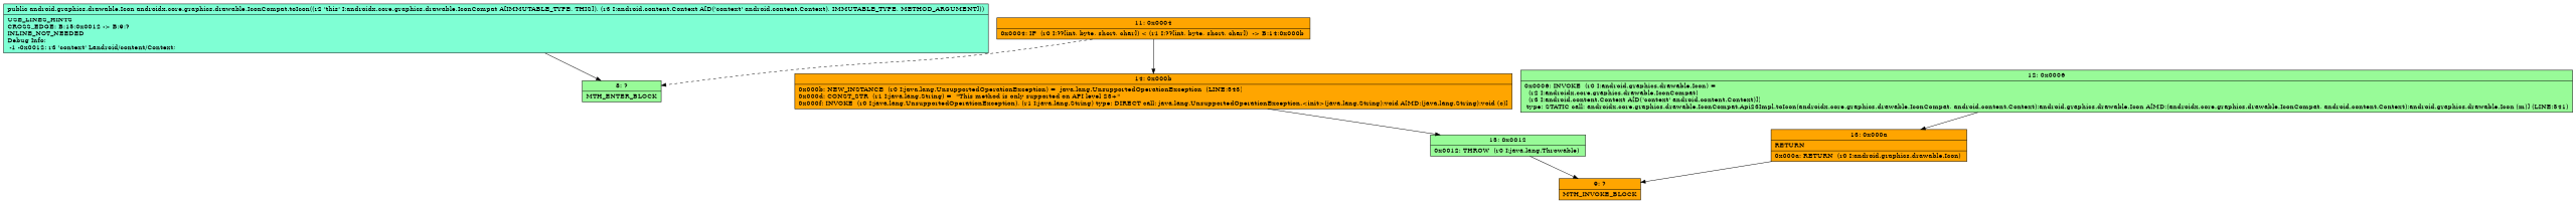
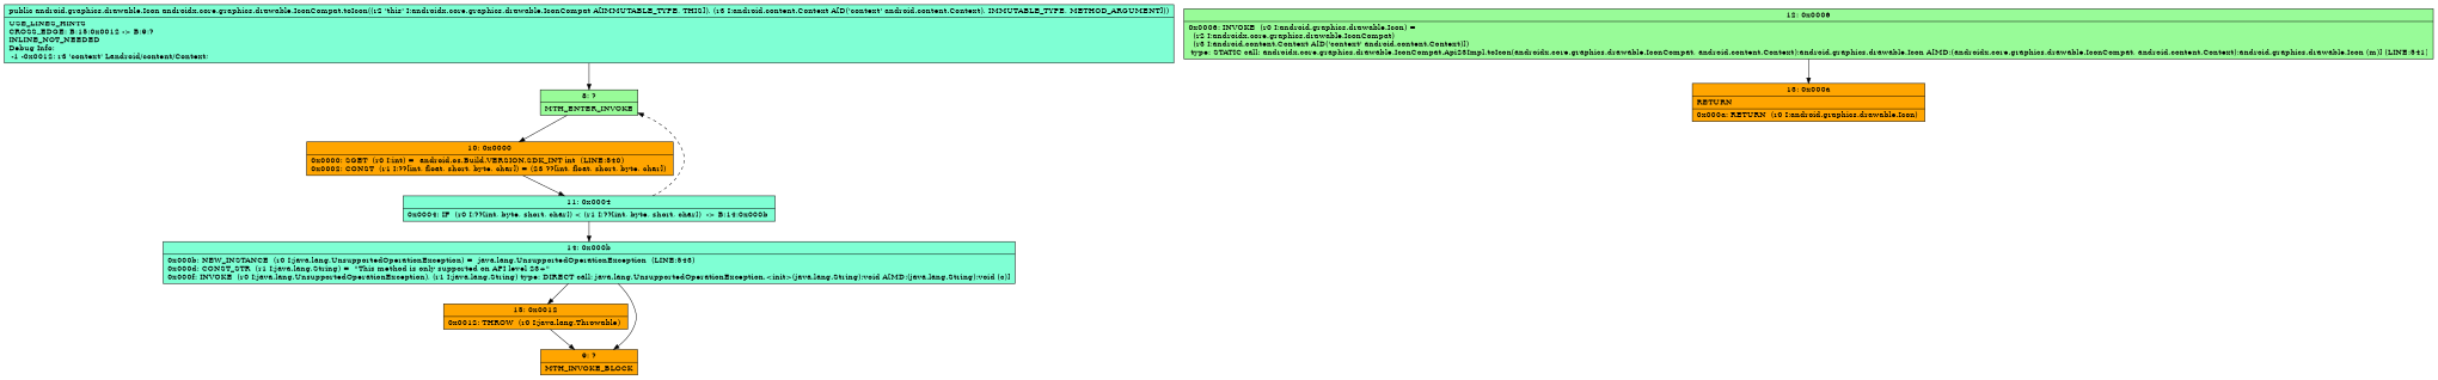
  digraph {
    node [fillcolor=orange shape=record style=filled]
-   n1 [fillcolor=palegreen label="{8\:\ ?|MTH_ENTER_BLOCK\l}"]
-   n3 [label="{11\:\ 0x0004|0x0004: IF  (r0 I:??[int, byte, short, char]) \< (r1 I:??[int, byte, short, char])  \-\> B:14:0x000b \l}"]
-   n4 [label="{14\:\ 0x000b|0x000b: NEW_INSTANCE  (r0 I:java.lang.UnsupportedOperationException) =  java.lang.UnsupportedOperationException  (LINE:543)\l0x000d: CONST_STR  (r1 I:java.lang.String) =  \"This method is only supported on API level 23+\" \l0x000f: INVOKE  (r0 I:java.lang.UnsupportedOperationException), (r1 I:java.lang.String) type: DIRECT call: java.lang.UnsupportedOperationException.\<init\>(java.lang.String):void A[MD:(java.lang.String):void (c)]\l}"]
+   n1 [fillcolor=palegreen label="{8\:\ ?|MTH_ENTER_INVOKE\l}"]
+   n2 [label="{10\:\ 0x0000|0x0000: SGET  (r0 I:int) =  android.os.Build.VERSION.SDK_INT int  (LINE:540)\l0x0002: CONST  (r1 I:??[int, float, short, byte, char]) = (23 ??[int, float, short, byte, char]) \l}"]
+   n3 [fillcolor=aquamarine label="{11\:\ 0x0004|0x0004: IF  (r0 I:??[int, byte, short, char]) \< (r1 I:??[int, byte, short, char])  \-\> B:14:0x000b \l}"]
+   n4 [fillcolor=aquamarine label="{14\:\ 0x000b|0x000b: NEW_INSTANCE  (r0 I:java.lang.UnsupportedOperationException) =  java.lang.UnsupportedOperationException  (LINE:543)\l0x000d: CONST_STR  (r1 I:java.lang.String) =  \"This method is only supported on API level 23+\" \l0x000f: INVOKE  (r0 I:java.lang.UnsupportedOperationException), (r1 I:java.lang.String) type: DIRECT call: java.lang.UnsupportedOperationException.\<init\>(java.lang.String):void A[MD:(java.lang.String):void (c)]\l}"]
    n5 [fillcolor=palegreen label="{12\:\ 0x0006|0x0006: INVOKE  (r0 I:android.graphics.drawable.Icon) = \l  (r2 I:androidx.core.graphics.drawable.IconCompat)\l  (r3 I:android.content.Context A[D('context' android.content.Context)])\l type: STATIC call: androidx.core.graphics.drawable.IconCompat.Api23Impl.toIcon(androidx.core.graphics.drawable.IconCompat, android.content.Context):android.graphics.drawable.Icon A[MD:(androidx.core.graphics.drawable.IconCompat, android.content.Context):android.graphics.drawable.Icon (m)] (LINE:541)\l}"]
    n6 [label="{13\:\ 0x000a|RETURN\l|0x000a: RETURN  (r0 I:android.graphics.drawable.Icon) \l}"]
-   n7 [fillcolor=palegreen label="{15\:\ 0x0012|0x0012: THROW  (r0 I:java.lang.Throwable) \l}"]
+   n7 [label="{15\:\ 0x0012|0x0012: THROW  (r0 I:java.lang.Throwable) \l}"]
    n8 [label="{9\:\ ?|MTH_INVOKE_BLOCK\l}"]
    n9 [fillcolor=aquamarine label="{public android.graphics.drawable.Icon androidx.core.graphics.drawable.IconCompat.toIcon((r2 'this' I:androidx.core.graphics.drawable.IconCompat A[IMMUTABLE_TYPE, THIS]), (r3 I:android.content.Context A[D('context' android.content.Context), IMMUTABLE_TYPE, METHOD_ARGUMENT]))  | USE_LINES_HINTS\lCROSS_EDGE: B:15:0x0012 \-\> B:9:?\lINLINE_NOT_NEEDED\lDebug Info:\l  \-1 \-0x0012: r3 'context' Landroid\/content\/Context;\l}"]
+   n1 -> n2
+   n2 -> n3
    n3 -> n1 [style=dashed]
    n3 -> n4
    n4 -> n7
    n5 -> n6
-   n6 -> n8
+   n4 -> n8
    n7 -> n8
    n9 -> n1
  }
